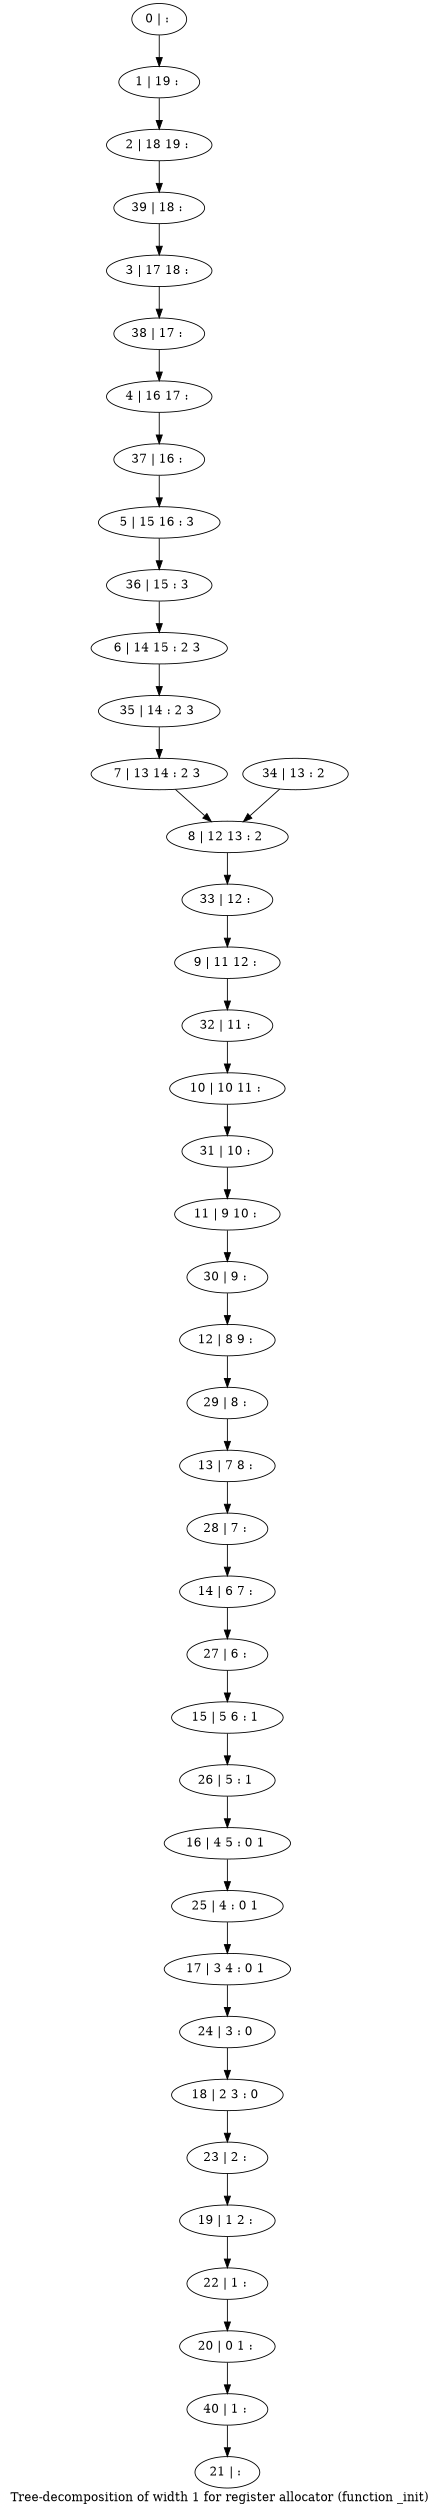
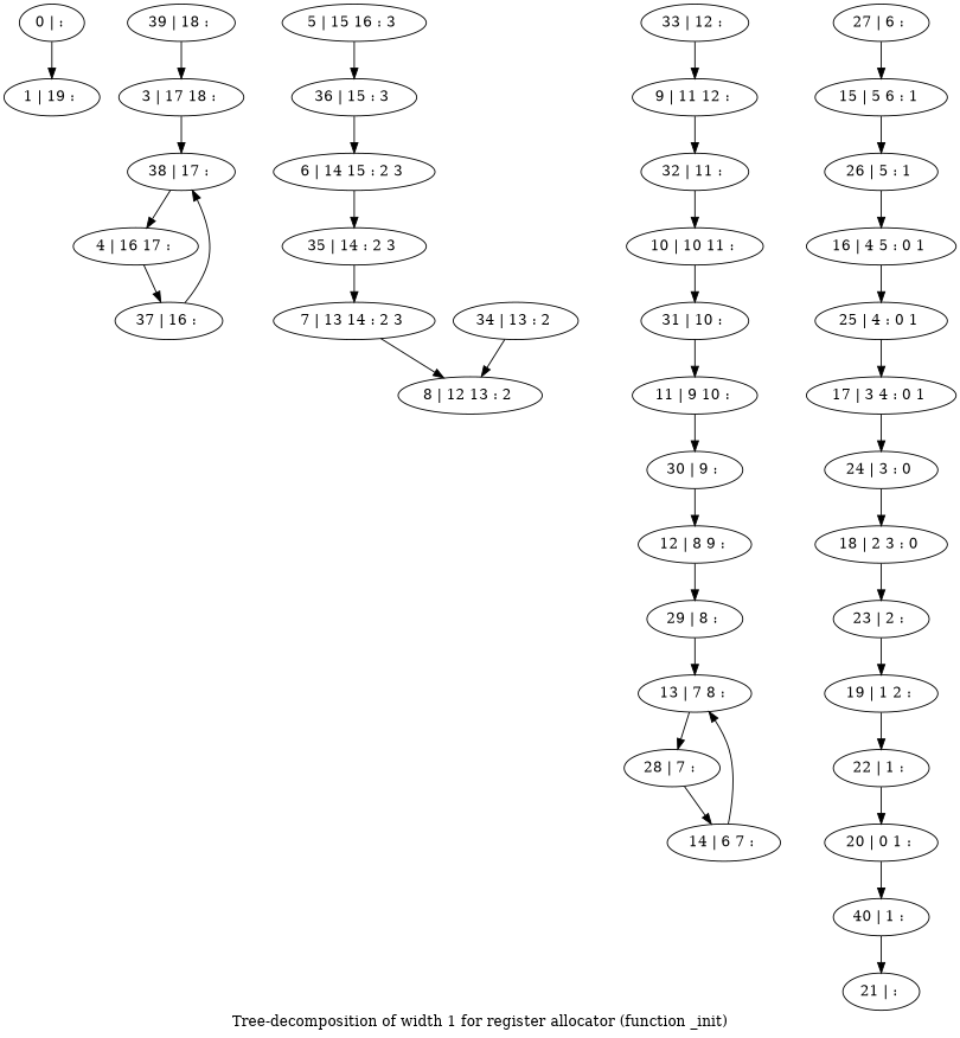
  digraph {
    label="Tree-decomposition of width 1 for register allocator (function _init)"
    n1 [label="0 | : "]
    n2 [label="1 | 19 : "]
-   n3 [label="2 | 18 19 : "]
    n4 [label="39 | 18 : "]
    n5 [label="3 | 17 18 : "]
    n6 [label="38 | 17 : "]
    n7 [label="4 | 16 17 : "]
    n8 [label="37 | 16 : "]
    n9 [label="5 | 15 16 : 3 "]
    n10 [label="36 | 15 : 3 "]
    n11 [label="6 | 14 15 : 2 3 "]
    n12 [label="35 | 14 : 2 3 "]
    n13 [label="7 | 13 14 : 2 3 "]
    n14 [label="8 | 12 13 : 2 "]
    n15 [label="34 | 13 : 2 "]
    n16 [label="33 | 12 : "]
    n17 [label="9 | 11 12 : "]
    n18 [label="32 | 11 : "]
    n19 [label="10 | 10 11 : "]
    n20 [label="31 | 10 : "]
    n21 [label="11 | 9 10 : "]
    n22 [label="30 | 9 : "]
    n23 [label="12 | 8 9 : "]
    n24 [label="29 | 8 : "]
    n25 [label="13 | 7 8 : "]
    n26 [label="28 | 7 : "]
    n27 [label="14 | 6 7 : "]
    n28 [label="27 | 6 : "]
    n29 [label="15 | 5 6 : 1 "]
    n30 [label="26 | 5 : 1 "]
    n31 [label="16 | 4 5 : 0 1 "]
    n32 [label="25 | 4 : 0 1 "]
    n33 [label="17 | 3 4 : 0 1 "]
    n34 [label="24 | 3 : 0 "]
    n35 [label="18 | 2 3 : 0 "]
    n36 [label="23 | 2 : "]
    n37 [label="19 | 1 2 : "]
    n38 [label="22 | 1 : "]
    n39 [label="20 | 0 1 : "]
    n40 [label="40 | 1 : "]
    n41 [label="21 | : "]
    n1 -> n2
-   n2 -> n3
-   n3 -> n4
    n4 -> n5
    n5 -> n6
    n6 -> n7
    n7 -> n8
-   n8 -> n9
+   n8 -> n6
    n9 -> n10
    n10 -> n11
    n11 -> n12
    n12 -> n13
    n13 -> n14
-   n14 -> n16
    n15 -> n14
    n16 -> n17
    n17 -> n18
    n18 -> n19
    n19 -> n20
    n20 -> n21
    n21 -> n22
    n22 -> n23
    n23 -> n24
    n24 -> n25
    n25 -> n26
    n26 -> n27
-   n27 -> n28
+   n27 -> n25
    n28 -> n29
    n29 -> n30
    n30 -> n31
    n31 -> n32
    n32 -> n33
    n33 -> n34
    n34 -> n35
    n35 -> n36
    n36 -> n37
    n37 -> n38
    n38 -> n39
    n39 -> n40
    n40 -> n41
  }
